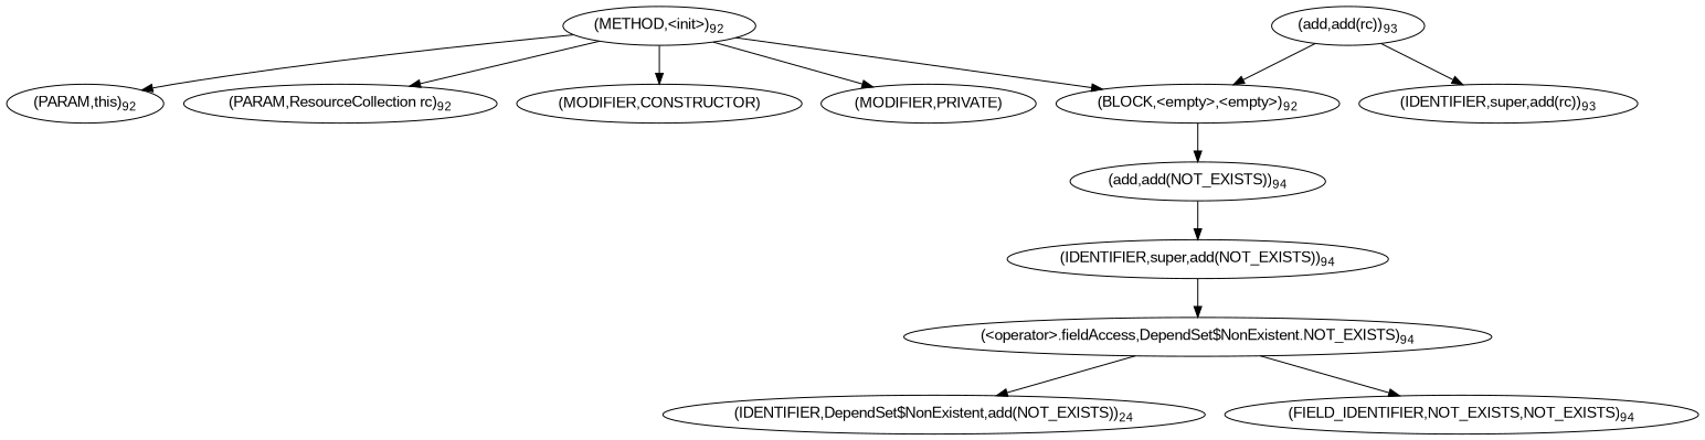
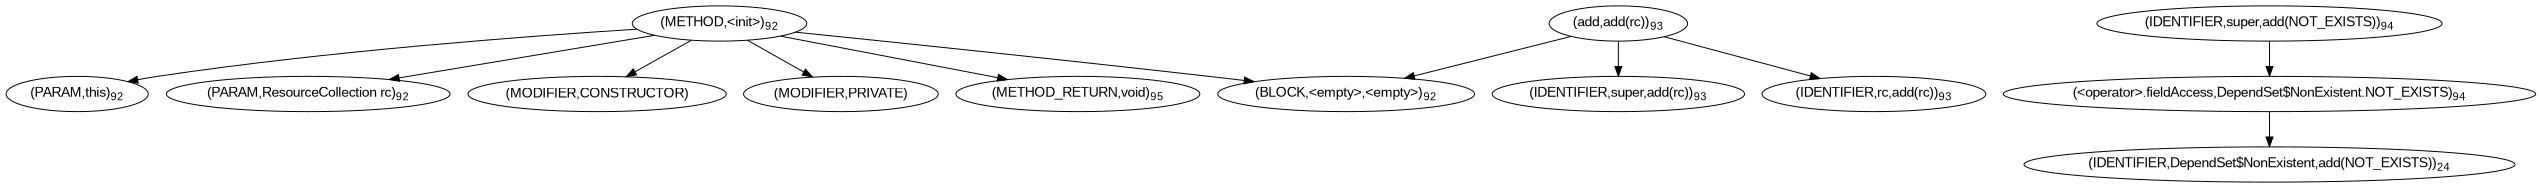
  digraph {
    fontname="Liberation Sans"
    node [fontname="Liberation Sans"]
    edge [fontname="Liberation Sans"]
    n1 [label=<(METHOD,&lt;init&gt;)<SUB>92</SUB>>]
    n2 [label=<(PARAM,this)<SUB>92</SUB>>]
    n3 [label=<(PARAM,ResourceCollection rc)<SUB>92</SUB>>]
    n4 [label=<(BLOCK,&lt;empty&gt;,&lt;empty&gt;)<SUB>92</SUB>>]
    n5 [label=<(MODIFIER,CONSTRUCTOR)>]
    n6 [label=<(MODIFIER,PRIVATE)>]
-   n8 [label=<(add,add(NOT_EXISTS))<SUB>94</SUB>>]
+   n7 [label=<(METHOD_RETURN,void)<SUB>95</SUB>>]
    n9 [label=<(add,add(rc))<SUB>93</SUB>>]
    n10 [label=<(IDENTIFIER,super,add(rc))<SUB>93</SUB>>]
+   n11 [label=<(IDENTIFIER,rc,add(rc))<SUB>93</SUB>>]
    n12 [label=<(IDENTIFIER,super,add(NOT_EXISTS))<SUB>94</SUB>>]
    n13 [label=<(&lt;operator&gt;.fieldAccess,DependSet$NonExistent.NOT_EXISTS)<SUB>94</SUB>>]
    n14 [label=<(IDENTIFIER,DependSet$NonExistent,add(NOT_EXISTS))<SUB>24</SUB>>]
-   n15 [label=<(FIELD_IDENTIFIER,NOT_EXISTS,NOT_EXISTS)<SUB>94</SUB>>]
    n1 -> n2
    n1 -> n3
    n1 -> n4
    n1 -> n5
    n1 -> n6
-   n4 -> n8
-   n8 -> n12
+   n1 -> n7
    n9 -> n4
    n9 -> n10
+   n9 -> n11
    n12 -> n13
    n13 -> n14
-   n13 -> n15
  }
